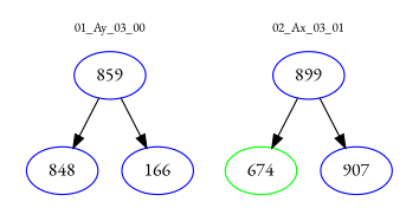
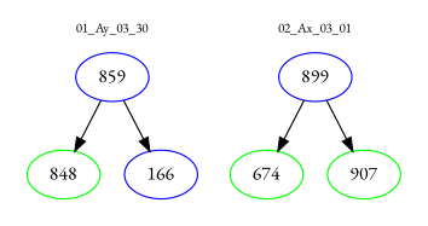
  digraph {
    fontname="EB Garamond"
    node [color=blue fontname="EB Garamond"]
    edge [color=black fontname="EB Garamond"]
    n1 [label=859]
-   n2 [label=848]
+   n2 [color=green label=848]
    n3 [label=166]
    n4 [label=899]
    n5 [color=green label=674]
-   n6 [label=907]
+   n6 [color=green label=907]
    subgraph cluster_1 {
      color=white
      fontsize=10
-     label="01_Ay_03_00"
+     label="01_Ay_03_30"
      n1
      n2
      n3
    }
    subgraph cluster_2 {
      color=white
      fontsize=10
      label="02_Ax_03_01"
      n4
      n5
      n6
    }
    n1 -> n2
    n1 -> n3
    n4 -> n5
    n4 -> n6
  }
